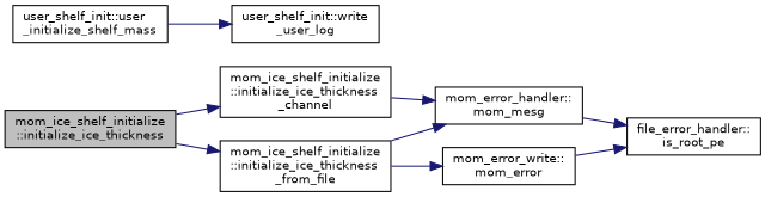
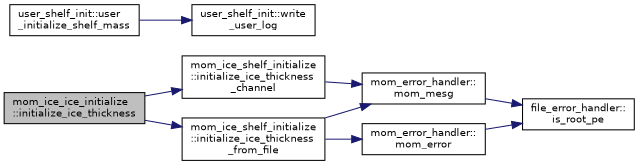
  digraph {
    rankdir=LR
    node [color=black fillcolor=white fontname=Helvetica fontsize=10 shape=record style=filled]
    edge [color=midnightblue fontname=Helvetica fontsize=10 labelfontname=Helvetica labelfontsize=10 style=solid]
-   n1 [fillcolor=grey75 fontcolor=black height=0.2 label="mom_ice_shelf_initialize\l::initialize_ice_thickness" width=0.4]
+   n1 [fillcolor=grey75 fontcolor=black height=0.2 label="mom_ice_ice_initialize\l::initialize_ice_thickness" width=0.4]
    n2 [height=0.2 label="mom_ice_shelf_initialize\l::initialize_ice_thickness\l_channel" width=0.4]
    n3 [height=0.2 label="mom_ice_shelf_initialize\l::initialize_ice_thickness\l_from_file" width=0.4]
    n4 [height=0.2 label="mom_error_handler::\lmom_mesg" width=0.4]
-   n5 [height=0.2 label="mom_error_write::\lmom_error" width=0.4]
+   n5 [height=0.2 label="mom_error_handler::\lmom_error" width=0.4]
    n6 [height=0.2 label="file_error_handler::\lis_root_pe" width=0.4]
    n7 [height=0.2 label="user_shelf_init::user\l_initialize_shelf_mass" width=0.4]
    n8 [height=0.2 label="user_shelf_init::write\l_user_log" width=0.4]
    n1 -> n2
    n1 -> n3
    n2 -> n4
    n3 -> n4
    n3 -> n5
    n4 -> n6
    n5 -> n6
    n7 -> n8
  }
